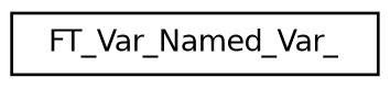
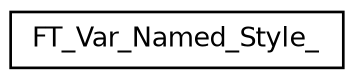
  digraph {
    rankdir=LR
-   n1 [color=black fillcolor=white fontname=Helvetica fontsize=10 height=0.2 label=FT_Var_Named_Var_ shape=record style=filled width=0.4]
+   n1 [color=black fillcolor=white fontname=Helvetica fontsize=10 height=0.2 label=FT_Var_Named_Style_ shape=record style=filled width=0.4]
  }
